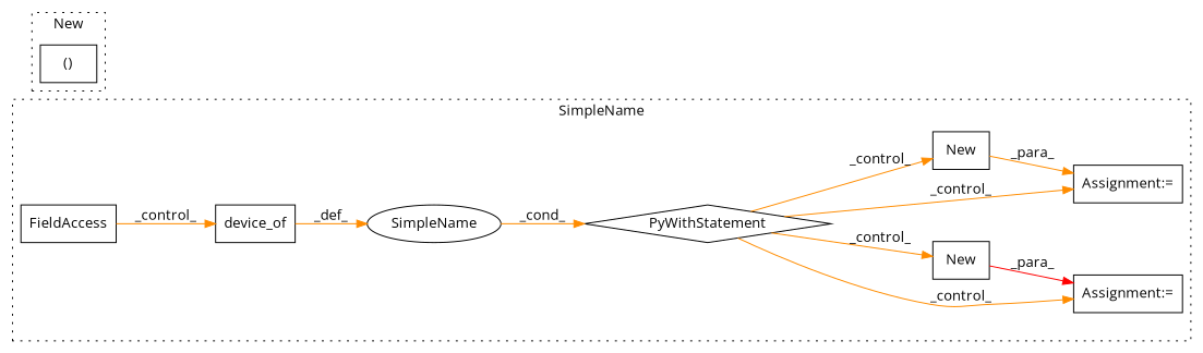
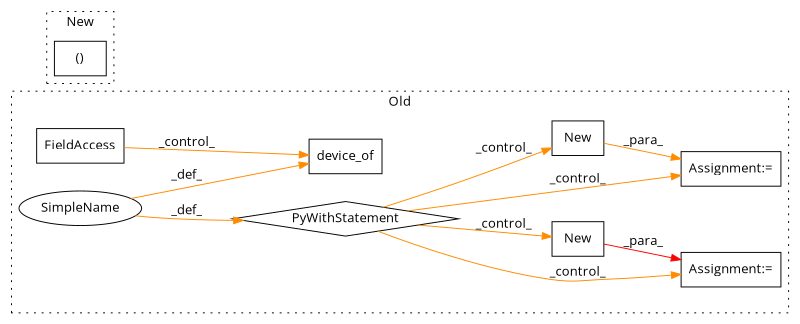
  digraph {
    fontname="Open Sans"
    rankdir=LR
    node [a=32 fontname="Open Sans" l=5 shape=box]
    edge [color=darkorange fontname="Open Sans"]
    n1 [l="10,1" label=device_of s="851,867"]
    n2 [a=22 l=10 label=FieldAccess s=840]
    n3 [a=104 l="10,2" label=PyWithStatement s="830,868" shape=diamond]
    n4 [label=New s=917]
    n5 [a=42 label=SimpleName shape=ellipse l=""]
    n6 [a=7 l=1 label="Assignment:=" s=883]
    n7 [a=7 l=1 label="Assignment:=" s=909]
    n8 [label=New s=891]
    n9 [a=106 l=43 label="()" s=350]
    subgraph cluster_1 {
-     label=SimpleName
+     label=Old
      style=dotted
      n1
      n2
      n3
      n4
      n5
      n6
      n7
      n8
    }
    subgraph cluster_2 {
      label=New
      style=dotted
      n9
    }
-   n1 -> n5 [label=_def_]
+   n5 -> n1 [label=_def_]
    n2 -> n1 [label=_control_]
    n3 -> n4 [label=_control_]
    n3 -> n6 [label=_control_]
    n3 -> n7 [label=_control_]
    n3 -> n8 [label=_control_]
    n4 -> n7 [color=red label=_para_]
-   n5 -> n3 [label=_cond_]
+   n5 -> n3 [label=_def_]
    n8 -> n6 [label=_para_]
  }
